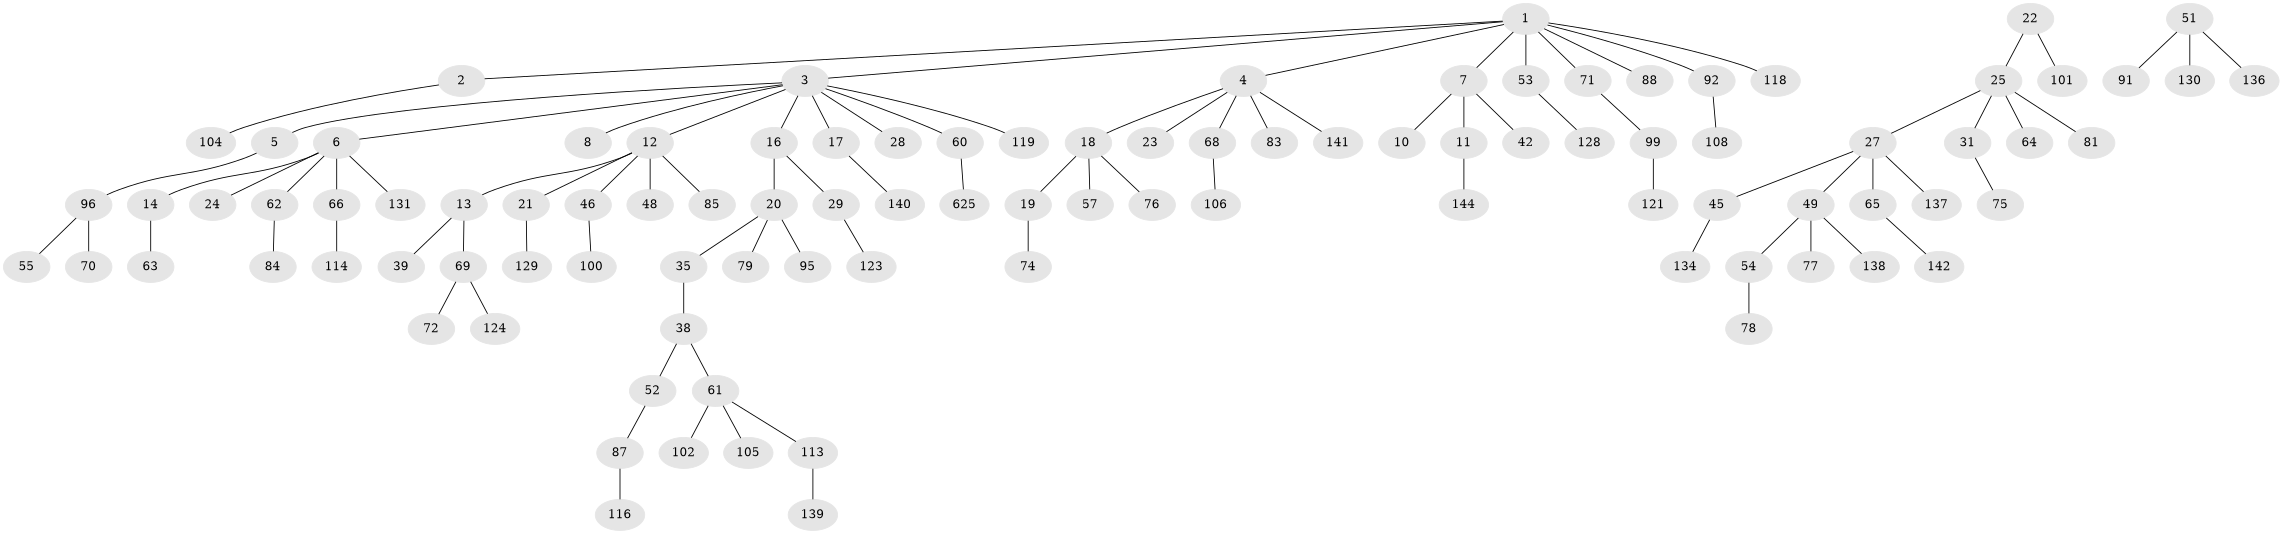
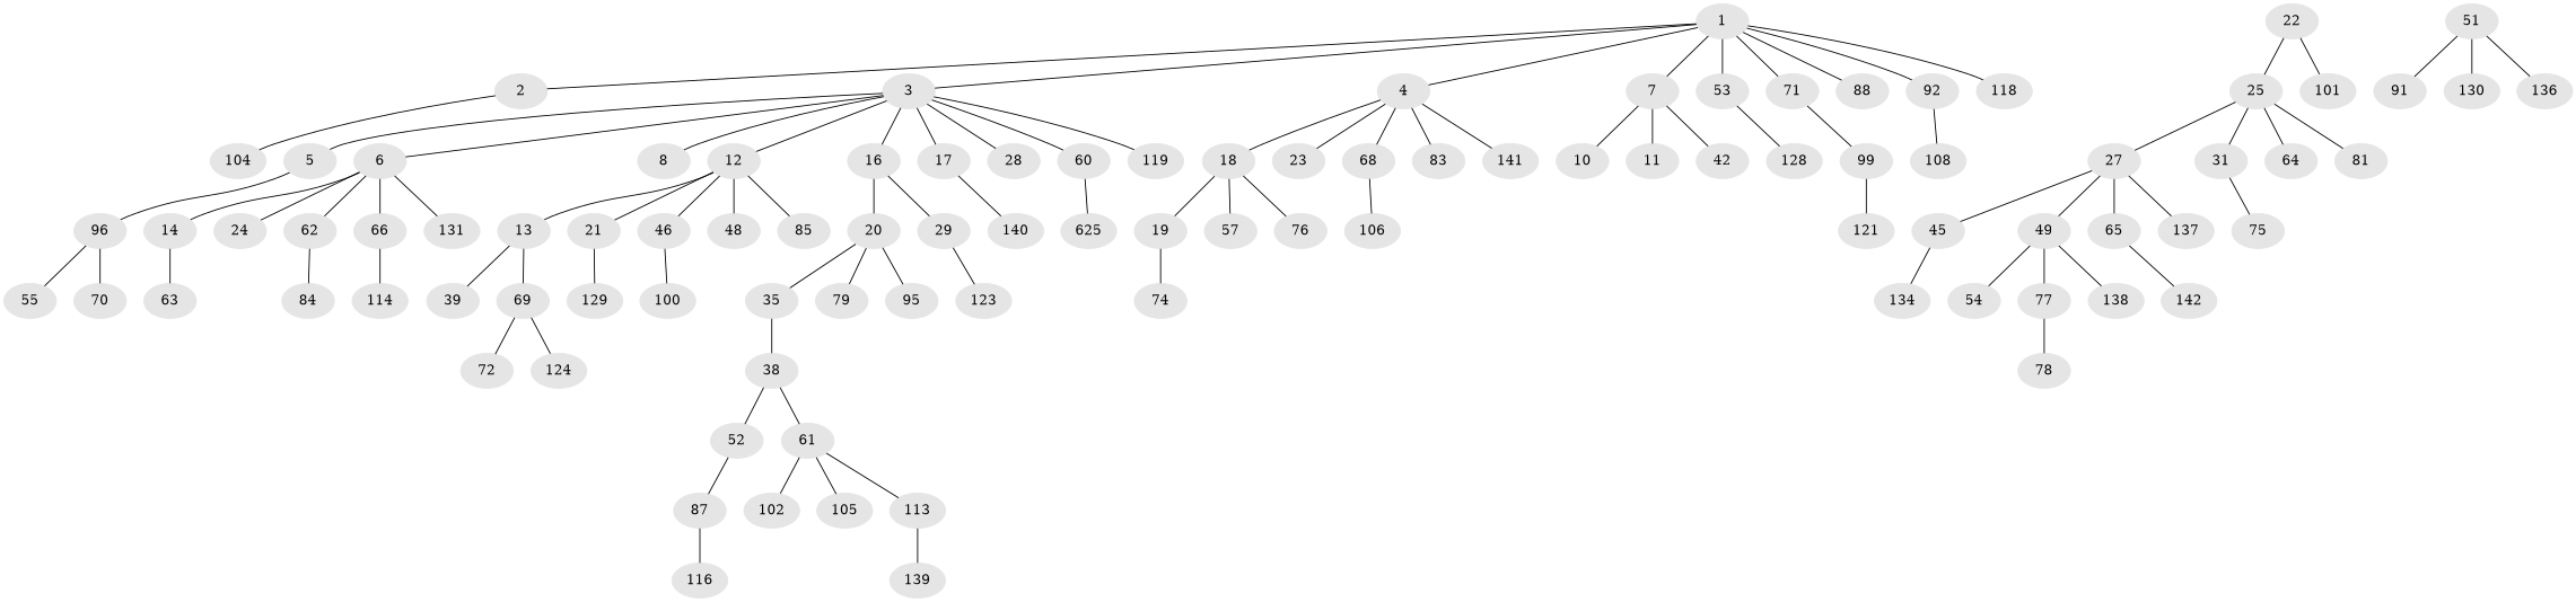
  graph {
    node [color=gray90 style=filled]
    1 [super="+44"]
    2
    3 [super="+117"]
    4 [super="+96"]
    7 [super="+15"]
    53 [super="+112"]
    71
    88
    92 [super="+94"]
    118
    104 [super="+111"]
    5 [super="+47"]
    6 [super="+43"]
    8
    12 [super="+26"]
    16
    17 [super="+40"]
    28
    60 [super="+67"]
    119 [super="+143"]
    18 [super="+30"]
    23 [super="+133"]
    68 [super="+127"]
    83
    141
    10 [super="+132"]
    11 [super="+32"]
    42
    128
    99 [super="+107"]
    108
    n32 [label=96 super="+109"]
    14 [super="+41"]
    24
    62 [super="+80"]
    66 [super="+86"]
    131
    13 [super="+135"]
    21 [super="+90"]
    46
    48
    85
    20 [super="+59"]
    29 [super="+37"]
    140
    n46 [label=625]
    19 [super="+120"]
    57
    76
    106 [super="+122"]
    55
    70 [super="+103"]
    63
    84
    114
-   144
    22 [super="+33"]
    25
    101
    51 [super="+93"]
    91
    130
    136
    39 [super="+56"]
    69
    129
    100 [super="+126"]
    72
    124
    35
    79
    95
    123
    74
    38 [super="+97"]
    27 [super="+34"]
    31 [super="+82"]
    64
    81 [super="+98"]
    45
    49 [super="+50"]
    65 [super="+110"]
    137
    75
    134
    54 [super="+73"]
    77
    138
    142
    52 [super="+58"]
    61 [super="+89"]
    87
    102 [super="+115"]
    105
    113
    78
    116
    139
    121
    1 -- 2
    1 -- 3
    1 -- 4
    1 -- 7
    1 -- 53
    1 -- 71
    1 -- 88
    1 -- 92
    1 -- 118
    2 -- 104
    3 -- 5
    3 -- 6
    3 -- 8
    3 -- 12
    3 -- 16
    3 -- 17
    3 -- 28
    3 -- 60
    3 -- 119
    4 -- 18
    4 -- 23
    4 -- 68
    4 -- 83
    4 -- 141
    7 -- 10
    7 -- 11
    7 -- 42
    53 -- 128
    71 -- 99
    92 -- 108
    5 -- n32
    6 -- 14
    6 -- 24
    6 -- 62
    6 -- 66
    6 -- 131
    12 -- 13
    12 -- 21
    12 -- 46
    12 -- 48
    12 -- 85
    16 -- 20
    16 -- 29
    17 -- 140
    60 -- n46
    18 -- 19
    18 -- 57
    18 -- 76
    68 -- 106
-   11 -- 144
    99 -- 121
    n32 -- 55
    n32 -- 70
    14 -- 63
    62 -- 84
    66 -- 114
    13 -- 39
    13 -- 69
    21 -- 129
    46 -- 100
    20 -- 35
    20 -- 79
    20 -- 95
    29 -- 123
    19 -- 74
    22 -- 25
    22 -- 101
    25 -- 27
    25 -- 31
    25 -- 64
    25 -- 81
    51 -- 91
    51 -- 130
    51 -- 136
    69 -- 72
    69 -- 124
    35 -- 38
    38 -- 52
    38 -- 61
    27 -- 45
    27 -- 49
    27 -- 65
    27 -- 137
    31 -- 75
    45 -- 134
    49 -- 54
    49 -- 77
    49 -- 138
    65 -- 142
-   54 -- 78
+   77 -- 78
    52 -- 87
    61 -- 102
    61 -- 105
    61 -- 113
    87 -- 116
    113 -- 139
  }
